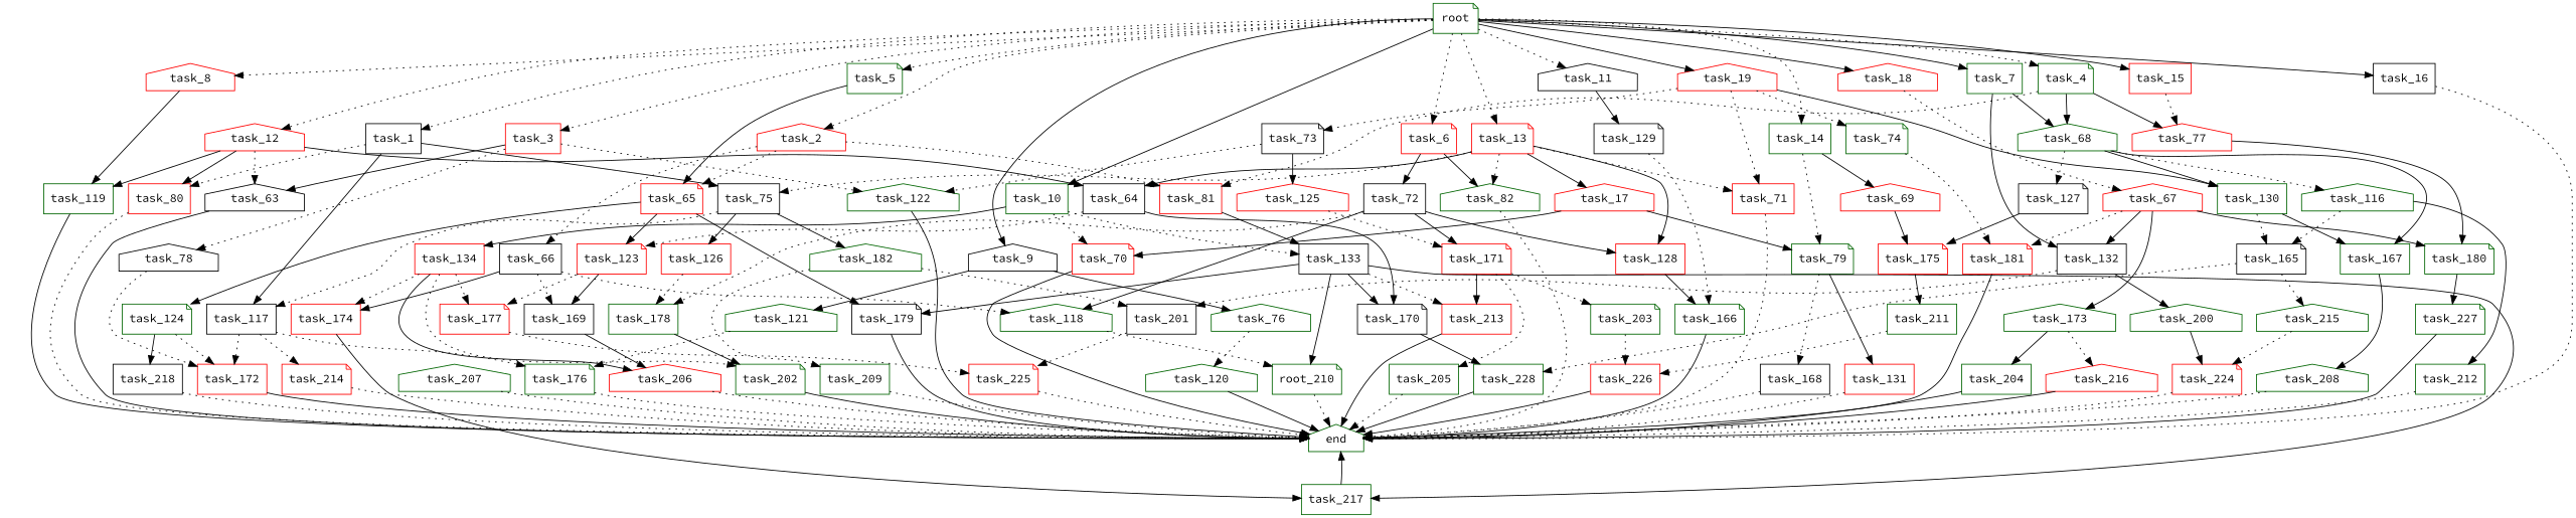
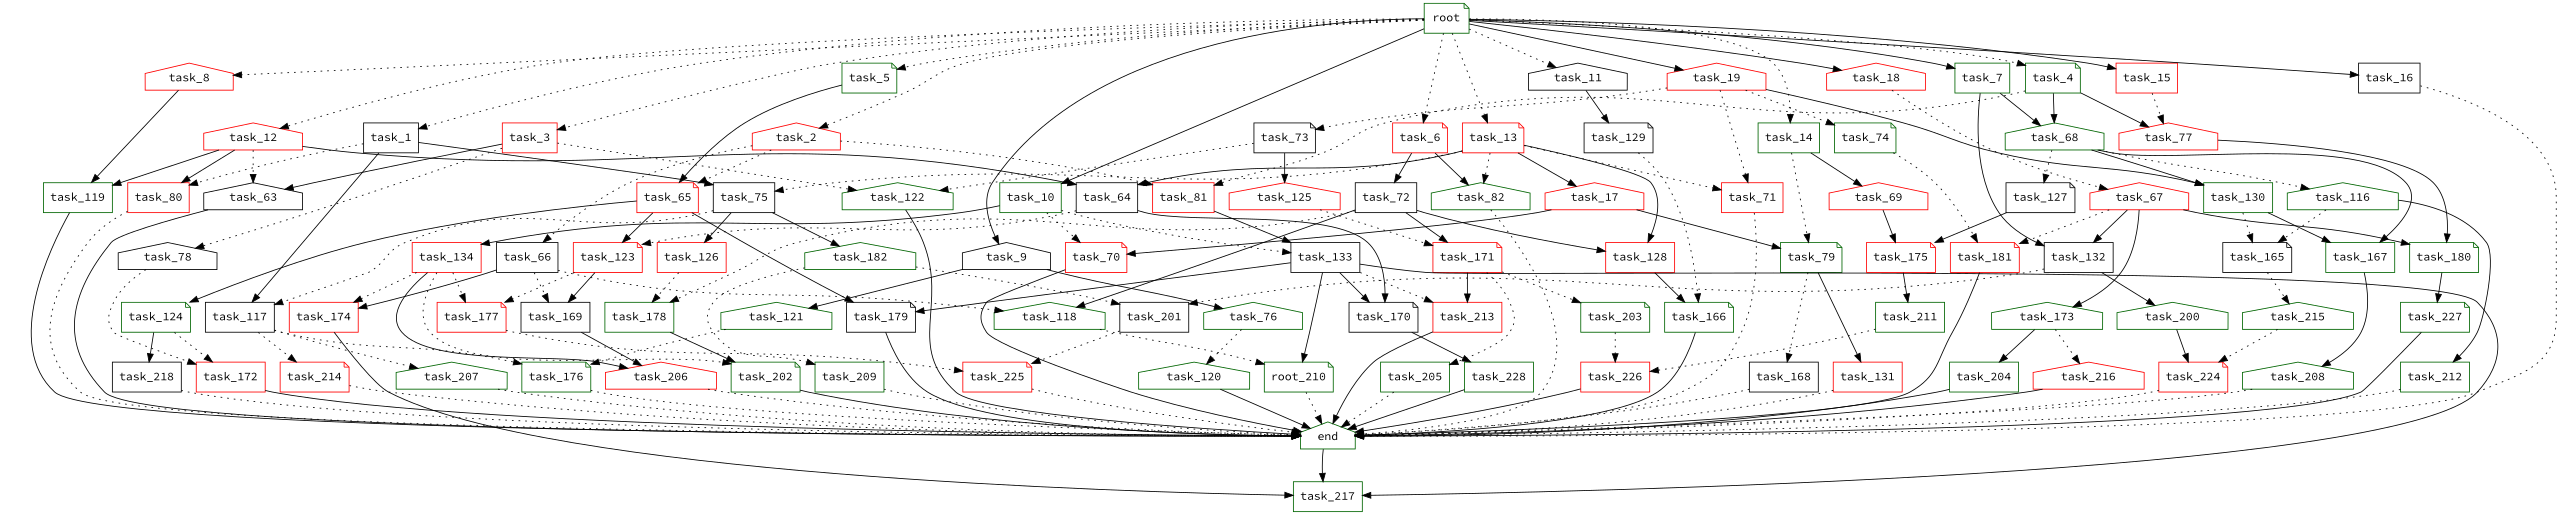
  digraph {
    fontname="Source Code Pro"
    node [color=darkgreen fontname="Source Code Pro" shape=box]
    edge [fontname="Source Code Pro" style=solid]
    root [shape=note]
    task_1 [color=black]
    task_2 [color=red shape=house]
    task_3 [color=red]
    task_4 [shape=note]
    task_5 [shape=note]
    task_6 [color=red shape=note]
    task_7
    task_8 [color=red shape=house]
    task_9 [color=black shape=house]
    task_10
    task_11 [color=black shape=house]
    task_12 [color=red shape=house]
    task_13 [color=red shape=note]
    task_14
    task_15 [color=red]
    task_16 [color=black]
    task_18 [color=red shape=house]
    task_19 [color=red shape=house]
    task_75 [color=black]
    task_80 [color=red]
    task_117 [color=black]
    task_65 [color=red shape=note]
    task_66 [color=black]
    task_81 [color=red]
    task_63 [color=black shape=house]
    task_78 [color=black shape=house]
    task_122 [shape=house]
    task_68 [shape=house]
    task_77 [color=red shape=house]
    task_72 [color=black]
    task_82 [shape=house]
    task_132 [color=black]
    task_119
    task_76 [shape=house]
    task_121 [shape=house]
    task_70 [color=red shape=note]
    task_133 [color=black]
    task_134 [color=red]
    task_129 [color=black shape=note]
    task_64 [color=black]
    task_17 [color=red shape=house]
    task_71 [color=red]
    task_128 [color=red]
    task_69 [color=red shape=house]
    task_79 [shape=note]
    end [shape=house]
    task_67 [color=red shape=house]
    task_73 [color=black shape=note]
    task_74 [shape=note]
    task_130
    task_126 [color=red]
    task_182 [shape=house]
    task_176 [shape=note]
    task_207 [shape=house]
    task_214 [color=red shape=note]
    task_123 [color=red shape=note]
    task_124 [shape=note]
    task_179 [color=black shape=note]
    task_118 [shape=house]
    task_169 [color=black]
    task_174 [color=red]
    task_172 [color=red]
    task_116 [shape=house]
    task_127 [color=black shape=note]
    task_167
    task_180 [shape=note]
    task_171 [color=red shape=note]
    task_178
    task_200 [shape=house]
    task_201 [color=black]
    task_120 [shape=house]
    task_170 [color=black shape=note]
    n74 [label=root_210 shape=note]
    task_213 [color=red]
    task_217
    task_177 [color=red shape=note]
    task_202 [shape=note]
    task_206 [color=red shape=house]
    task_166 [shape=note]
    task_175 [color=red shape=note]
    task_131 [color=red]
    task_168 [color=black]
    task_173 [shape=house]
    task_181 [color=red shape=note]
    task_125 [color=red shape=house]
    task_165 [color=black shape=note]
    task_228
    task_218 [color=black]
    task_204
    task_216 [color=red shape=house]
    task_227 [shape=note]
    task_212
    task_208 [shape=house]
    task_211
    task_203 [shape=note]
    task_205
    task_209
    task_215 [shape=house]
    task_225 [color=red shape=note]
    task_224 [color=red shape=note]
    task_226 [color=red]
    root -> task_1 [style=dotted]
    root -> task_2 [style=dotted]
    root -> task_3 [style=dotted]
    root -> task_4 [style=dotted]
    root -> task_5 [style=dotted]
    root -> task_6 [style=dotted]
    root -> task_7
    root -> task_8 [style=dotted]
    root -> task_9
    root -> task_10
    root -> task_11 [style=dotted]
    root -> task_12 [style=dotted]
    root -> task_13 [style=dotted]
    root -> task_14 [style=dotted]
    root -> task_15
    root -> task_16
    root -> task_18
    root -> task_19
    task_1 -> task_75
    task_1 -> task_80 [style=dotted]
    task_1 -> task_117
    task_2 -> task_65 [style=dotted]
    task_2 -> task_66 [style=dotted]
    task_2 -> task_81 [style=dotted]
    task_3 -> task_63
    task_3 -> task_78 [style=dotted]
    task_3 -> task_122 [style=dotted]
    task_4 -> task_81 [style=dotted]
    task_4 -> task_68
    task_4 -> task_77
    task_5 -> task_65
    task_6 -> task_72
    task_6 -> task_82
    task_7 -> task_68
    task_7 -> task_132
    task_8 -> task_119
    task_9 -> task_76
    task_9 -> task_121
    task_10 -> task_70 [style=dotted]
    task_10 -> task_133 [style=dotted]
    task_10 -> task_134
    task_11 -> task_129
    task_12 -> task_80
    task_12 -> task_63 [style=dotted]
    task_12 -> task_119
    task_12 -> task_64
    task_13 -> task_75 [style=dotted]
    task_13 -> task_82 [style=dotted]
    task_13 -> task_64
    task_13 -> task_17
    task_13 -> task_71 [style=dotted]
    task_13 -> task_128
    task_14 -> task_69
    task_14 -> task_79 [style=dotted]
    task_15 -> task_77 [style=dotted]
    task_16 -> end [style=dotted]
    task_18 -> task_67 [style=dotted]
    task_19 -> task_71 [style=dotted]
    task_19 -> task_73 [style=dotted]
    task_19 -> task_74 [style=dotted]
    task_19 -> task_130
    task_75 -> task_117 [style=dotted]
    task_75 -> task_126
    task_75 -> task_182
    task_80 -> end [style=dotted]
    task_117 -> task_176 [style=dotted]
-   task_117 -> task_172 [style=dotted]
+   task_117 -> task_207 [style=dotted]
    task_117 -> task_214 [style=dotted]
    task_65 -> task_123
    task_65 -> task_124
    task_65 -> task_179
    task_66 -> task_118 [style=dotted]
    task_66 -> task_169 [style=dotted]
    task_66 -> task_174
    task_81 -> task_133
    task_63 -> end
    task_78 -> task_172 [style=dotted]
    task_122 -> end
    task_68 -> task_130
    task_68 -> task_116 [style=dotted]
    task_68 -> task_127 [style=dotted]
    task_68 -> task_167
    task_77 -> task_180
    task_72 -> task_128
    task_72 -> task_118
    task_72 -> task_171
    task_72 -> task_178 [style=dotted]
    task_82 -> end [style=dotted]
    task_132 -> task_200
    task_132 -> task_201 [style=dotted]
    task_119 -> end
    task_76 -> task_120 [style=dotted]
    task_121 -> task_176 [style=dotted]
    task_70 -> end
    task_133 -> task_179
    task_133 -> task_170
    task_133 -> n74
    task_133 -> task_213 [style=dotted]
    task_133 -> task_217
    task_134 -> task_174 [style=dotted]
    task_134 -> task_177 [style=dotted]
    task_134 -> task_202 [style=dotted]
    task_134 -> task_206
    task_129 -> task_166 [style=dotted]
    task_64 -> task_123 [style=dotted]
    task_64 -> task_170
    task_17 -> task_70
    task_17 -> task_79
    task_71 -> end [style=dotted]
    task_128 -> task_166
    task_69 -> task_175
    task_79 -> task_131
    task_79 -> task_168 [style=dotted]
    task_67 -> task_132
    task_67 -> task_180
    task_67 -> task_173
    task_67 -> task_181 [style=dotted]
    task_73 -> task_122 [style=dotted]
    task_73 -> task_125
    task_74 -> task_181 [style=dotted]
    task_130 -> task_167
    task_130 -> task_165 [style=dotted]
    task_126 -> task_178 [style=dotted]
    task_182 -> task_201 [style=dotted]
    task_182 -> task_209 [style=dotted]
    task_176 -> end [style=dotted]
    task_207 -> end [style=dotted]
    task_214 -> end [style=dotted]
    task_123 -> task_169
    task_123 -> task_177 [style=dotted]
    task_124 -> task_172 [style=dotted]
    task_124 -> task_218
    task_179 -> end
    task_118 -> n74 [style=dotted]
    task_169 -> task_206
    task_174 -> task_217
    task_172 -> end
    task_116 -> task_165 [style=dotted]
    task_116 -> task_212
    task_127 -> task_175
    task_167 -> task_208
    task_180 -> task_227
    task_171 -> task_213
    task_171 -> task_203 [style=dotted]
    task_171 -> task_205 [style=dotted]
    task_178 -> task_202
    task_200 -> task_224
    task_201 -> task_225 [style=dotted]
    task_120 -> end
    task_170 -> task_228
    n74 -> end [style=dotted]
    task_213 -> end
-   task_217 -> end
+   end -> task_217
    task_177 -> task_225 [style=dotted]
    task_202 -> end
    task_206 -> end [style=dotted]
    task_166 -> end
    task_175 -> task_211
    task_131 -> end [style=dotted]
    task_168 -> end [style=dotted]
    task_173 -> task_204
    task_173 -> task_216 [style=dotted]
    task_181 -> end
    task_125 -> task_171 [style=dotted]
-   task_165 -> task_228 [style=dotted]
    task_165 -> task_215 [style=dotted]
    task_228 -> end
    task_218 -> end [style=dotted]
    task_204 -> end
    task_216 -> end
    task_227 -> end
    task_212 -> end [style=dotted]
    task_208 -> end [style=dotted]
    task_211 -> task_226 [style=dotted]
    task_203 -> task_226 [style=dotted]
    task_205 -> end [style=dotted]
    task_209 -> end [style=dotted]
    task_215 -> task_224 [style=dotted]
    task_225 -> end [style=dotted]
    task_224 -> end [style=dotted]
    task_226 -> end
  }
